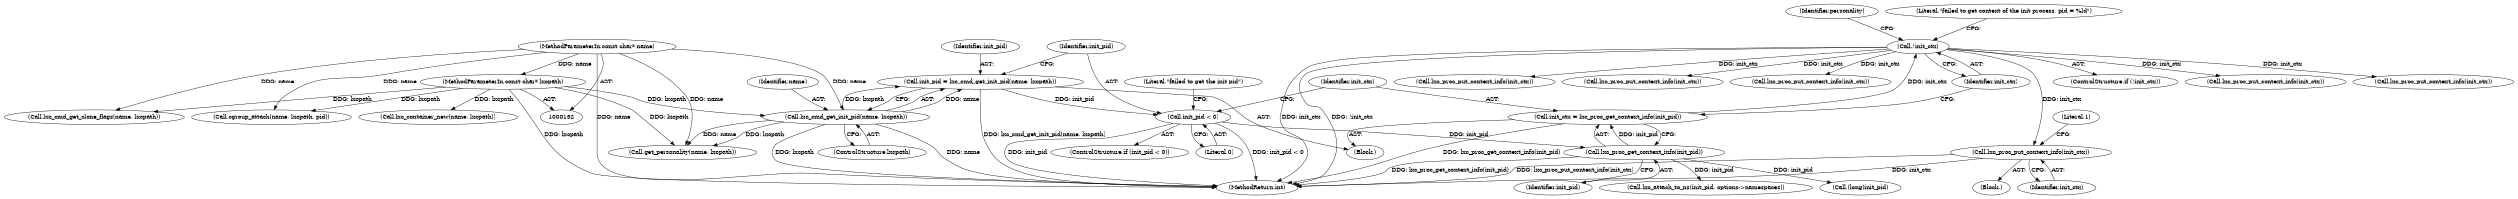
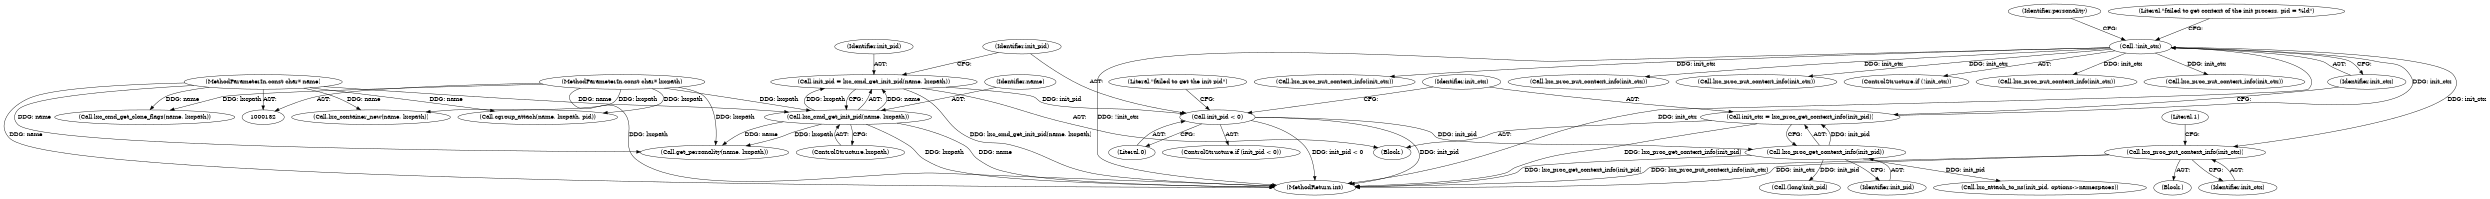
  digraph {
    n1 [label="(Call,lxc_proc_put_context_info(init_ctx))"]
    n2 [label="(Block,)"]
    n3 [label="(MethodReturn,int)"]
    n4 [label="(Identifier,init_ctx)"]
    n5 [label="(Call,!init_ctx)"]
    n6 [label="(Call,lxc_proc_put_context_info(init_ctx))"]
    n7 [label="(Identifier,init_ctx)"]
    n8 [label="(Call,lxc_proc_put_context_info(init_ctx))"]
    n9 [label="(Call,lxc_proc_put_context_info(init_ctx))"]
    n10 [label="(ControlStructure,if (!init_ctx))"]
    n11 [label="(Call,lxc_proc_put_context_info(init_ctx))"]
    n12 [label="(Call,lxc_proc_put_context_info(init_ctx))"]
    n13 [label="(Call,init_ctx = lxc_proc_get_context_info(init_pid))"]
    n14 [label="(Call,lxc_proc_get_context_info(init_pid))"]
    n15 [label="(Block,)"]
    n16 [label="(Call,(long)init_pid)"]
    n17 [label="(Identifier,init_pid)"]
    n18 [label="(Call,lxc_attach_to_ns(init_pid, options->namespaces))"]
    n19 [label="(Call,init_pid < 0)"]
    n20 [label="(ControlStructure,if (init_pid < 0))"]
    n21 [label="(Literal,0)"]
    n22 [label="(Call,init_pid = lxc_cmd_get_init_pid(name, lxcpath))"]
    n23 [label="(Call,lxc_cmd_get_init_pid(name, lxcpath))"]
    n24 [label="(Call,get_personality(name, lxcpath))"]
    n25 [label="(ControlStructure,lxcpath)"]
    n26 [label="(MethodParameterIn,const char* name)"]
    n27 [label="(Call,lxc_container_new(name, lxcpath))"]
    n28 [label="(Call,cgroup_attach(name, lxcpath, pid))"]
    n29 [label="(Call,lxc_cmd_get_clone_flags(name, lxcpath))"]
    1000132
    n31 [label="(MethodParameterIn,const char* lxcpath)"]
    n32 [label="(Literal,\"failed to get the init pid\")"]
    n33 [label="(Identifier,init_pid)"]
    n34 [label="(Identifier,init_ctx)"]
    n35 [label="(Identifier,personality)"]
    n36 [label="(Identifier,init_pid)"]
    n37 [label="(Identifier,name)"]
    n38 [label="(Literal,1)"]
    n39 [label="(Literal,\"failed to get context of the init process, pid = %ld\")"]
    n1 -> n2 [label="AST: "]
    n1 -> n3 [label="DDG: lxc_proc_put_context_info(init_ctx)"]
    n1 -> n3 [label="DDG: init_ctx"]
    n1 -> n4 [label="CFG: "]
    n4 -> n1 [label="AST: "]
    n5 -> n1 [label="DDG: init_ctx"]
    n5 -> n3 [label="DDG: !init_ctx"]
    n5 -> n3 [label="DDG: init_ctx"]
    n5 -> n6 [label="DDG: init_ctx"]
    n5 -> n7 [label="CFG: "]
    n5 -> n8 [label="DDG: init_ctx"]
    n5 -> n9 [label="DDG: init_ctx"]
    n5 -> n10 [label="AST: "]
    n5 -> n11 [label="DDG: init_ctx"]
    n5 -> n12 [label="DDG: init_ctx"]
    n7 -> n5 [label="AST: "]
    n7 -> n13 [label="CFG: "]
    n13 -> n3 [label="DDG: lxc_proc_get_context_info(init_pid)"]
    n13 -> n5 [label="DDG: init_ctx"]
    n13 -> n14 [label="CFG: "]
    n13 -> n15 [label="AST: "]
    n14 -> n3 [label="DDG: lxc_proc_get_context_info(init_pid)"]
    n14 -> n13 [label="AST: "]
    n14 -> n13 [label="DDG: init_pid"]
    n14 -> n16 [label="DDG: init_pid"]
    n14 -> n17 [label="CFG: "]
    n14 -> n18 [label="DDG: init_pid"]
    n17 -> n14 [label="AST: "]
    n19 -> n3 [label="DDG: init_pid < 0"]
    n19 -> n3 [label="DDG: init_pid"]
    n19 -> n14 [label="DDG: init_pid"]
    n19 -> n20 [label="AST: "]
    n19 -> n21 [label="CFG: "]
    n21 -> n19 [label="AST: "]
    n22 -> n3 [label="DDG: lxc_cmd_get_init_pid(name, lxcpath)"]
    n22 -> n15 [label="AST: "]
    n22 -> n19 [label="DDG: init_pid"]
    n22 -> n23 [label="CFG: "]
    n23 -> n3 [label="DDG: lxcpath"]
    n23 -> n3 [label="DDG: name"]
    n23 -> n22 [label="AST: "]
    n23 -> n22 [label="DDG: name"]
    n23 -> n22 [label="DDG: lxcpath"]
    n23 -> n24 [label="DDG: name"]
    n23 -> n24 [label="DDG: lxcpath"]
    n23 -> n25 [label="CFG: "]
    n25 -> n23 [label="AST: "]
    n26 -> n3 [label="DDG: name"]
    n26 -> n23 [label="DDG: name"]
    n26 -> n24 [label="DDG: name"]
-   n26 -> n31 [label="DDG: name"]
+   n26 -> n27 [label="DDG: name"]
    n26 -> n28 [label="DDG: name"]
    n26 -> n29 [label="DDG: name"]
    n26 -> 1000132 [label="AST: "]
    n31 -> n3 [label="DDG: lxcpath"]
    n31 -> n23 [label="DDG: lxcpath"]
    n31 -> n24 [label="DDG: lxcpath"]
    n31 -> n27 [label="DDG: lxcpath"]
    n31 -> n28 [label="DDG: lxcpath"]
    n31 -> n29 [label="DDG: lxcpath"]
    n31 -> 1000132 [label="AST: "]
    n32 -> n19 [label="CFG: "]
    n33 -> n22 [label="AST: "]
    n34 -> n13 [label="AST: "]
    n34 -> n19 [label="CFG: "]
    n35 -> n5 [label="CFG: "]
    n36 -> n19 [label="AST: "]
    n36 -> n22 [label="CFG: "]
    n37 -> n23 [label="AST: "]
    n38 -> n1 [label="CFG: "]
    n39 -> n5 [label="CFG: "]
  }
